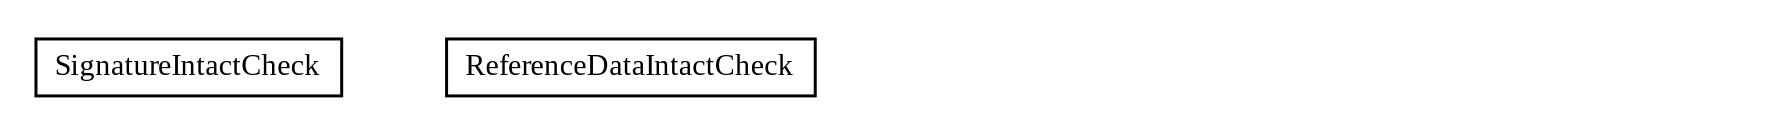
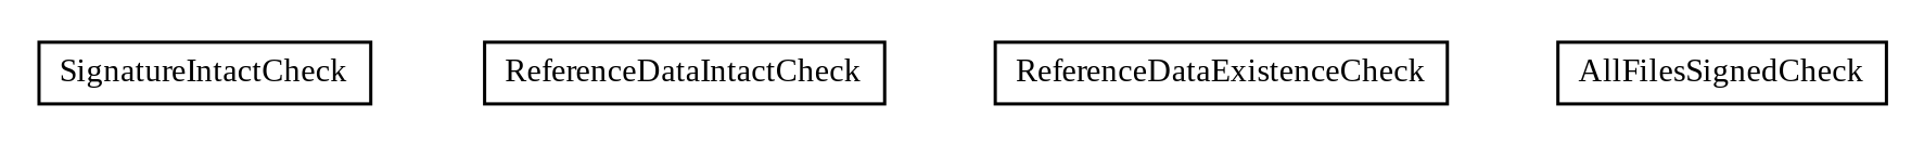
  digraph {
    nodesep=0.25
    ranksep=0.5
    fontname="Liberation Serif"
    node [fontcolor=black fontname="Liberation Serif" fontsize=10.0 shape=plaintext]
    n1 [label=<<table title="eu.europa.esig.dss.validation.process.bbb.cv.checks.SignatureIntactCheck" border="0" cellborder="1" cellspacing="0" cellpadding="2" port="p" href="./SignatureIntactCheck.html"> 		<tr><td><table border="0" cellspacing="0" cellpadding="1"> <tr><td align="center" balign="center"> SignatureIntactCheck </td></tr> 		</table></td></tr> 		</table>>]
    n2 [label=<<table title="eu.europa.esig.dss.validation.process.bbb.cv.checks.ReferenceDataIntactCheck" border="0" cellborder="1" cellspacing="0" cellpadding="2" port="p" href="./ReferenceDataIntactCheck.html"> 		<tr><td><table border="0" cellspacing="0" cellpadding="1"> <tr><td align="center" balign="center"> ReferenceDataIntactCheck </td></tr> 		</table></td></tr> 		</table>>]
+   n3 [label=<<table title="eu.europa.esig.dss.validation.process.bbb.cv.checks.ReferenceDataExistenceCheck" border="0" cellborder="1" cellspacing="0" cellpadding="2" port="p" href="./ReferenceDataExistenceCheck.html"> 		<tr><td><table border="0" cellspacing="0" cellpadding="1"> <tr><td align="center" balign="center"> ReferenceDataExistenceCheck </td></tr> 		</table></td></tr> 		</table>>]
+   n4 [label=<<table title="eu.europa.esig.dss.validation.process.bbb.cv.checks.AllFilesSignedCheck" border="0" cellborder="1" cellspacing="0" cellpadding="2" port="p" href="./AllFilesSignedCheck.html"> 		<tr><td><table border="0" cellspacing="0" cellpadding="1"> <tr><td align="center" balign="center"> AllFilesSignedCheck </td></tr> 		</table></td></tr> 		</table>>]
  }
